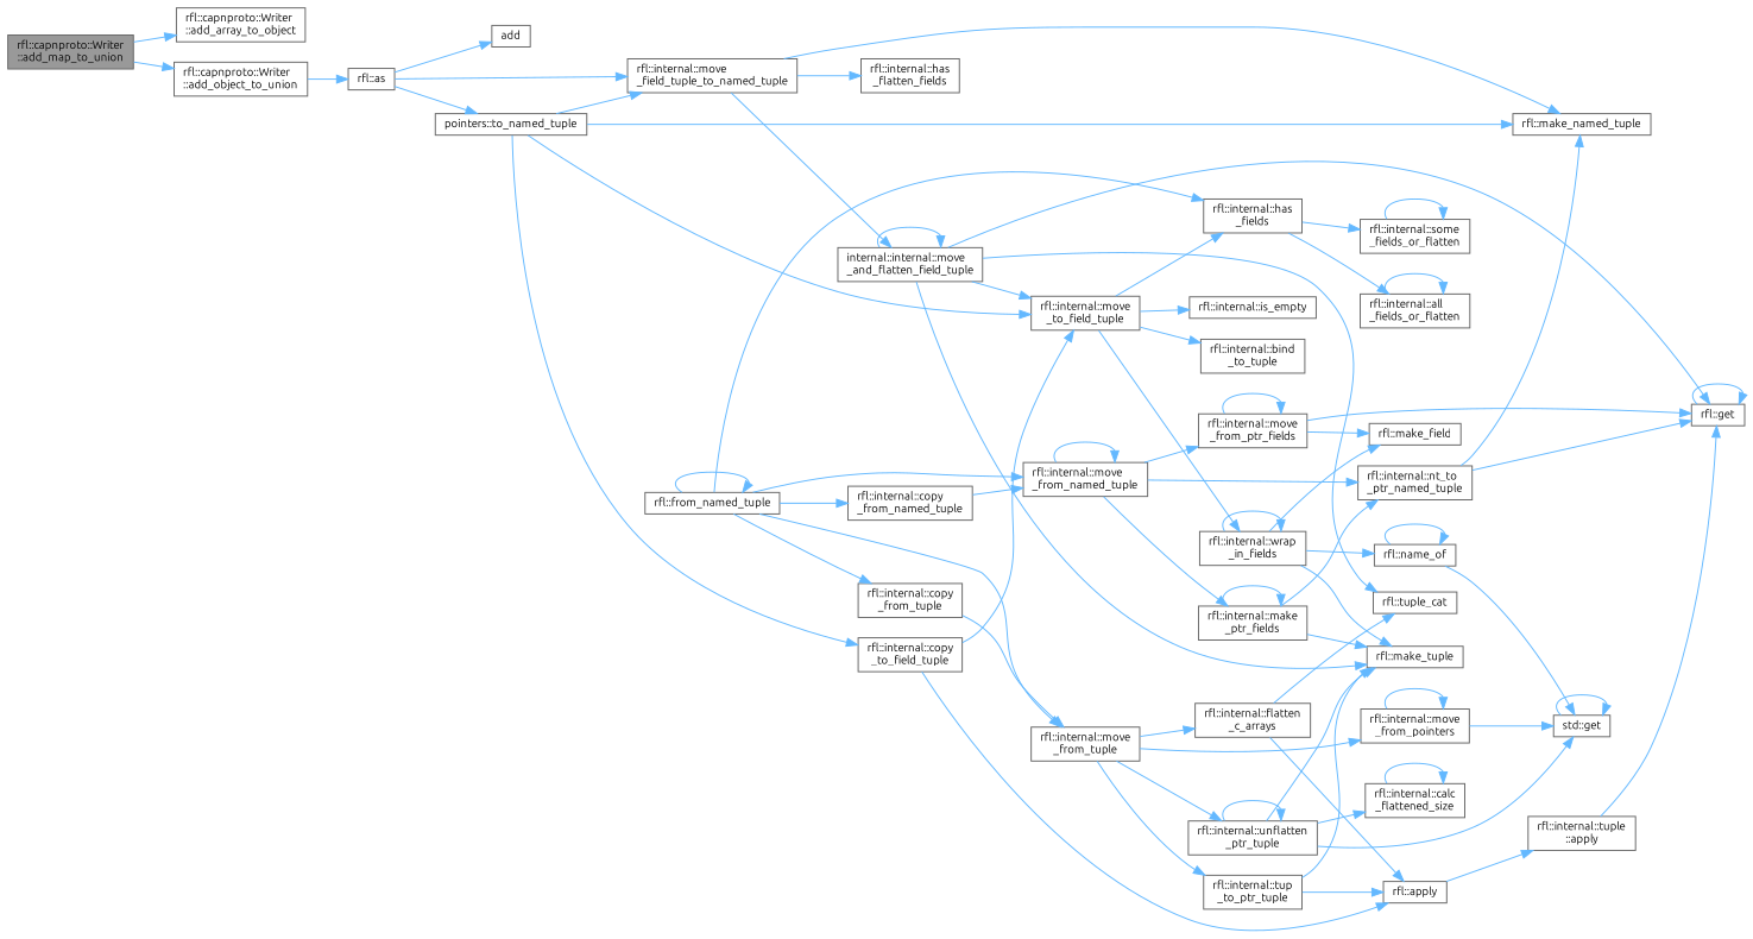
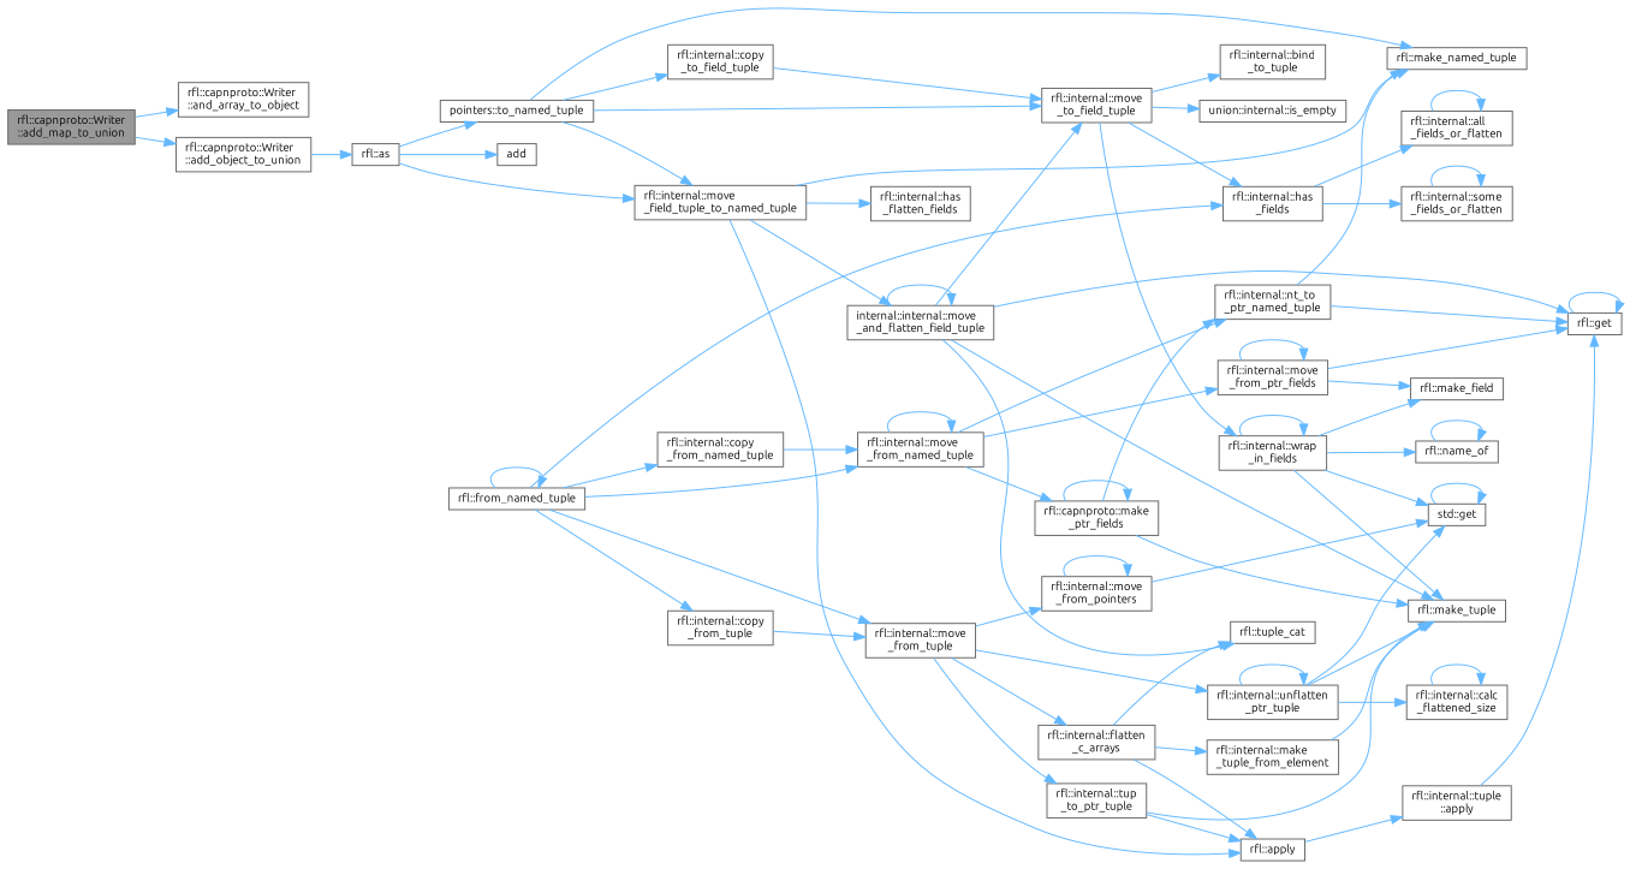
  digraph {
    fontname=Ubuntu
    rankdir=LR
    node [color=grey40 fillcolor=white fontname=Ubuntu fontsize=10 shape=box style=filled]
    edge [color=steelblue1 fontname=Ubuntu fontsize=10 labelfontname=Helvetica labelfontsize=10 style=solid]
    n1 [color=gray40 fillcolor=grey60 fontcolor=black height=0.2 label="rfl::capnproto::Writer\l::add_map_to_union" width=0.4]
-   n2 [height=0.2 label="rfl::capnproto::Writer\l::add_array_to_object" width=0.4]
+   n2 [height=0.2 label="rfl::capnproto::Writer\l::and_array_to_object" width=0.4]
    n3 [height=0.2 label="rfl::capnproto::Writer\l::add_object_to_union" width=0.4]
    n4 [height=0.2 label="rfl::as" width=0.4]
    n5 [height=0.2 label=add width=0.4]
    n6 [height=0.2 label="pointers::to_named_tuple" width=0.4]
    n7 [height=0.2 label="rfl::internal::move\l_field_tuple_to_named_tuple" width=0.4]
    n8 [height=0.2 label="rfl::from_named_tuple" width=0.4]
    n9 [height=0.2 label="rfl::internal::copy\l_from_named_tuple" width=0.4]
    n10 [height=0.2 label="rfl::internal::move\l_from_named_tuple" width=0.4]
    n11 [height=0.2 label="rfl::internal::copy\l_from_tuple" width=0.4]
    n12 [height=0.2 label="rfl::internal::move\l_from_tuple" width=0.4]
    n13 [height=0.2 label="rfl::internal::has\l_fields" width=0.4]
    n14 [height=0.2 label="rfl::make_named_tuple" width=0.4]
    n15 [height=0.2 label="rfl::internal::copy\l_to_field_tuple" width=0.4]
    n16 [height=0.2 label="rfl::internal::move\l_to_field_tuple" width=0.4]
-   n17 [height=0.2 label="rfl::internal::make\l_ptr_fields" width=0.4]
+   n17 [height=0.2 label="rfl::capnproto::make\l_ptr_fields" width=0.4]
    n18 [height=0.2 label="rfl::internal::nt_to\l_ptr_named_tuple" width=0.4]
    n19 [height=0.2 label="rfl::internal::move\l_from_ptr_fields" width=0.4]
    n20 [height=0.2 label="rfl::internal::flatten\l_c_arrays" width=0.4]
    n21 [height=0.2 label="rfl::internal::move\l_from_pointers" width=0.4]
    n22 [height=0.2 label="rfl::internal::tup\l_to_ptr_tuple" width=0.4]
    n23 [height=0.2 label="rfl::internal::unflatten\l_ptr_tuple" width=0.4]
    n24 [height=0.2 label="rfl::internal::all\l_fields_or_flatten" width=0.4]
    n25 [height=0.2 label="rfl::internal::some\l_fields_or_flatten" width=0.4]
    n26 [height=0.2 label="rfl::make_tuple" width=0.4]
    n27 [height=0.2 label="rfl::get" width=0.4]
    n28 [height=0.2 label="rfl::make_field" width=0.4]
    n29 [height=0.2 label="rfl::apply" width=0.4]
+   n30 [height=0.2 label="rfl::internal::make\l_tuple_from_element" width=0.4]
    n31 [height=0.2 label="rfl::tuple_cat" width=0.4]
    n32 [height=0.2 label="std::get" width=0.4]
    n33 [height=0.2 label="rfl::internal::calc\l_flattened_size" width=0.4]
    n34 [height=0.2 label="rfl::internal::tuple\l::apply" width=0.4]
    n35 [height=0.2 label="rfl::internal::bind\l_to_tuple" width=0.4]
-   n36 [height=0.2 label="rfl::internal::is_empty" width=0.4]
+   n36 [height=0.2 label="union::internal::is_empty" width=0.4]
    n37 [height=0.2 label="rfl::internal::wrap\l_in_fields" width=0.4]
    n38 [height=0.2 label="rfl::internal::has\l_flatten_fields" width=0.4]
    n39 [height=0.2 label="internal::internal::move\l_and_flatten_field_tuple" width=0.4]
    n40 [height=0.2 label="rfl::name_of" width=0.4]
    n1 -> n2
    n1 -> n3
    n3 -> n4
    n4 -> n5
    n4 -> n6
    n4 -> n7
    n6 -> n7
    n6 -> n14
    n6 -> n15
    n6 -> n16
    n7 -> n14
-   n15 -> n29
+   n7 -> n29
    n7 -> n38
    n7 -> n39
    n8 -> n8
    n8 -> n9
    n8 -> n10
    n8 -> n11
    n8 -> n12
    n8 -> n13
    n9 -> n10
    n10 -> n10
    n10 -> n17
    n10 -> n18
    n10 -> n19
    n11 -> n12
    n12 -> n20
    n12 -> n21
    n12 -> n22
    n12 -> n23
    n13 -> n24
    n13 -> n25
    n15 -> n16
    n16 -> n13
    n16 -> n35
    n16 -> n36
    n16 -> n37
    n17 -> n17
    n17 -> n18
    n17 -> n26
    n18 -> n14
    n18 -> n27
    n19 -> n19
    n19 -> n27
    n19 -> n28
    n20 -> n29
+   n20 -> n30
    n20 -> n31
    n21 -> n21
    n21 -> n32
    n22 -> n26
    n22 -> n29
    n23 -> n23
    n23 -> n26
    n23 -> n32
    n23 -> n33
    n24 -> n24
    n25 -> n25
    n27 -> n27
    n29 -> n34
+   n30 -> n26
    n32 -> n32
    n33 -> n33
    n34 -> n27
    n37 -> n26
    n37 -> n28
-   n40 -> n32
+   n37 -> n32
    n37 -> n37
    n37 -> n40
    n39 -> n16
    n39 -> n26
    n39 -> n27
    n39 -> n31
    n39 -> n39
    n40 -> n40
  }
